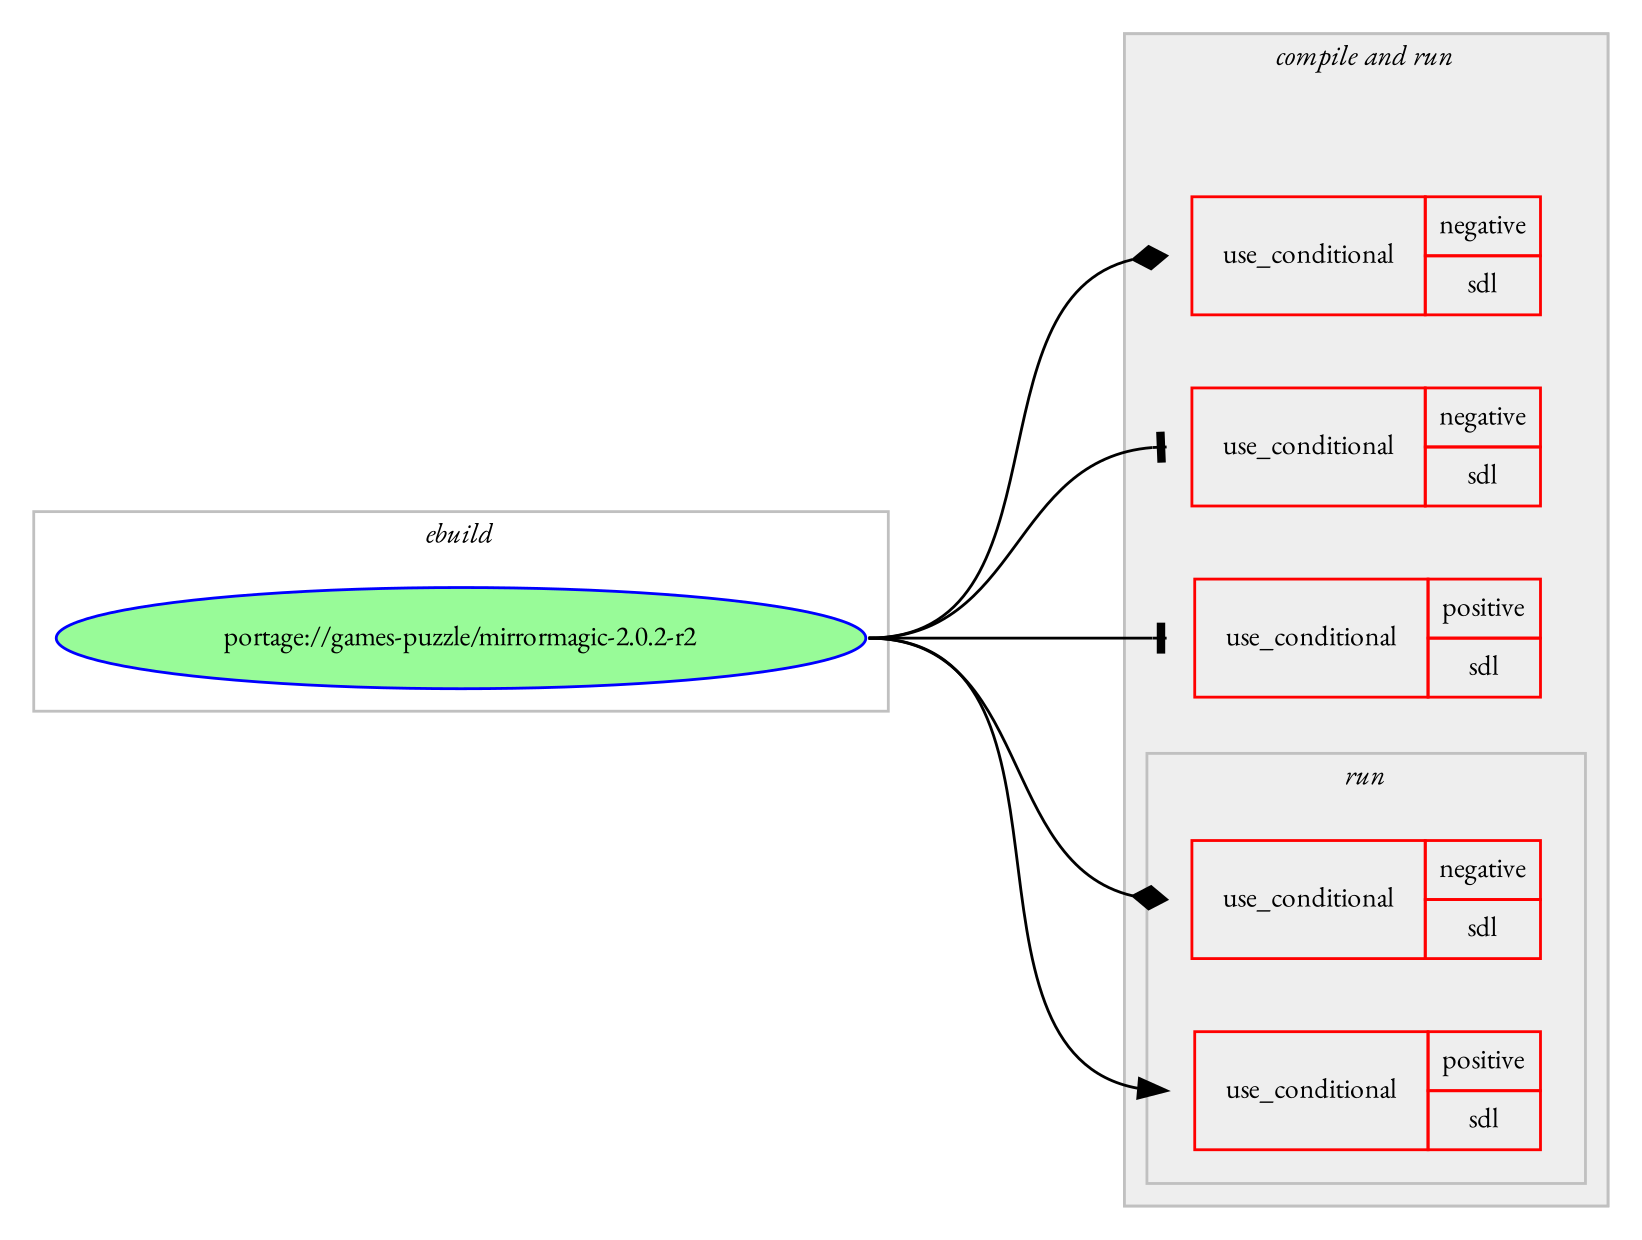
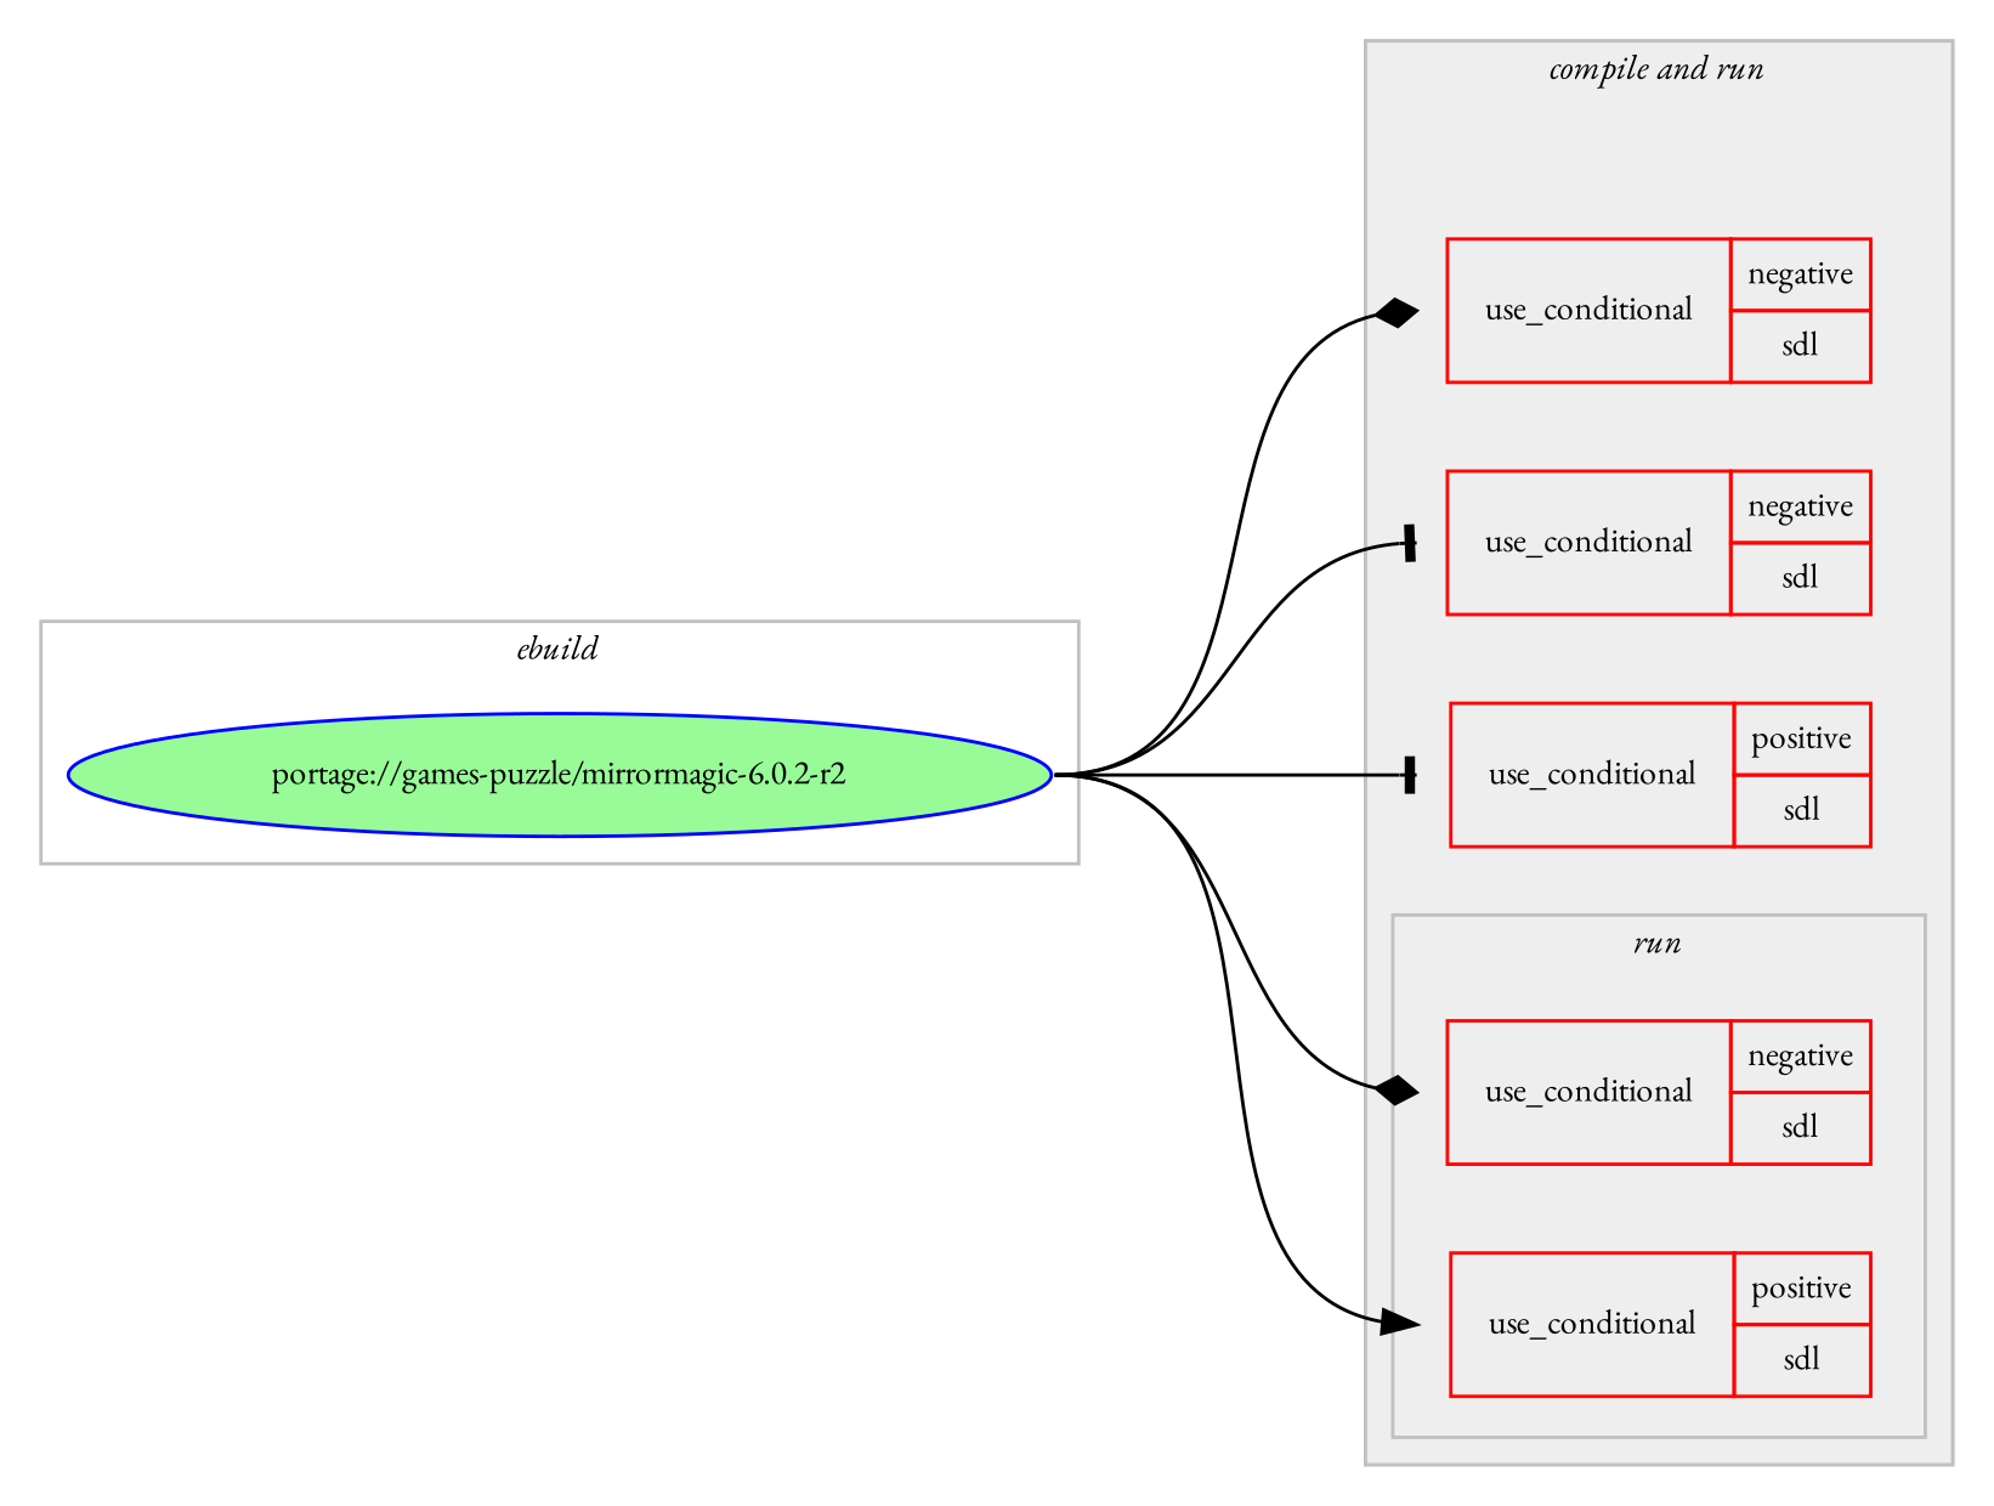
  digraph {
    compound=true
    concentrate=true
    fontname="EB Garamond"
    fontsize=10
    newrank=true
    rankdir=LR
    ranksep=1.5
    node [color=red fontname="EB Garamond" fontsize=10 shape=none]
    edge [arrowhead=diamond headport=w style=solid tailport=e weight=20 fontname="EB Garamond"]
-   n1 [color=blue label="portage://games-puzzle/mirrormagic-2.0.2-r2" width=4 style=filled fillcolor=palegreen shape=""]
+   n1 [color=blue label="portage://games-puzzle/mirrormagic-6.0.2-r2" width=4 style=filled fillcolor=palegreen shape=""]
    n2 [label=<<TABLE BORDER="0" CELLBORDER="1" CELLSPACING="0" CELLPADDING="4"><TR><TD ROWSPAN="3" CELLPADDING="10">use_conditional</TD></TR><TR><TD>negative</TD></TR><TR><TD>sdl</TD></TR></TABLE>>]
    n3 [label=<<TABLE BORDER="0" CELLBORDER="1" CELLSPACING="0" CELLPADDING="4"><TR><TD ROWSPAN="3" CELLPADDING="10">use_conditional</TD></TR><TR><TD>negative</TD></TR><TR><TD>sdl</TD></TR></TABLE>>]
    n4 [label=<<TABLE BORDER="0" CELLBORDER="1" CELLSPACING="0" CELLPADDING="4"><TR><TD ROWSPAN="3" CELLPADDING="10">use_conditional</TD></TR><TR><TD>positive</TD></TR><TR><TD>sdl</TD></TR></TABLE>>]
    n5 [label=<<TABLE BORDER="0" CELLBORDER="1" CELLSPACING="0" CELLPADDING="4"><TR><TD ROWSPAN="3" CELLPADDING="10">use_conditional</TD></TR><TR><TD>negative</TD></TR><TR><TD>sdl</TD></TR></TABLE>>]
    n6 [label=<<TABLE BORDER="0" CELLBORDER="1" CELLSPACING="0" CELLPADDING="4"><TR><TD ROWSPAN="3" CELLPADDING="10">use_conditional</TD></TR><TR><TD>positive</TD></TR><TR><TD>sdl</TD></TR></TABLE>>]
    subgraph cluster_1 {
      color=gray
      label=<<i>ebuild</i>>
      rank=same
      n1
    }
    subgraph cluster_2 {
      color=gray
      label=<<i>dependencies</i>>
      subgraph cluster_3 {
        color=gray
        fillcolor="#eeeeee"
        label=<<i>compile</i>>
        style=filled
        subgraph sub_4 {
          color=gray
          fillcolor="#eeeeee"
          label=<<i>compile</i>>
          style=filled
          n2
        }
        subgraph sub_5 {
          color=gray
          fillcolor="#eeeeee"
          label=<<i>compile</i>>
          style=filled
          n3
        }
        subgraph sub_6 {
          color=gray
          fillcolor="#eeeeee"
          label=<<i>compile</i>>
          style=filled
          n4
        }
      }
      subgraph cluster_7 {
        color=gray
        fillcolor="#eeeeee"
        label=<<i>compile and run</i>>
        style=filled
      }
      subgraph cluster_8 {
        color=gray
        fillcolor="#eeeeee"
        label=<<i>run</i>>
        style=filled
        subgraph sub_9 {
          color=gray
          fillcolor="#eeeeee"
          label=<<i>run</i>>
          style=filled
          n5
        }
        subgraph sub_10 {
          color=gray
          fillcolor="#eeeeee"
          label=<<i>run</i>>
          style=filled
          n6
        }
      }
    }
    subgraph cluster_11 {
      color=gray
      label=<<i>candidates</i>>
      rank=same
    }
    n1 -> n2
    n1 -> n3 [arrowhead=tee]
    n1 -> n4 [arrowhead=tee]
    n1 -> n5
    n1 -> n6 [arrowhead=normal]
  }
